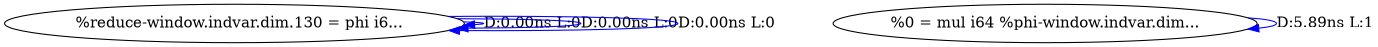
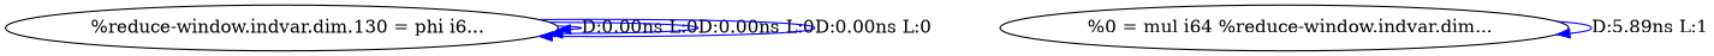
  digraph {
    edge [color=blue]
    n1 [label="  %reduce-window.indvar.dim.130 = phi i6..."]
-   n2 [label="%0 = mul i64 %phi-window.indvar.dim..."]
+   n2 [label="  %0 = mul i64 %reduce-window.indvar.dim..."]
    n1 -> n1 [label="D:0.00ns L:0"]
    n1 -> n1 [label="D:0.00ns L:0"]
    n1 -> n1 [label="D:0.00ns L:0"]
    n2 -> n2 [label="D:5.89ns L:1"]
  }
